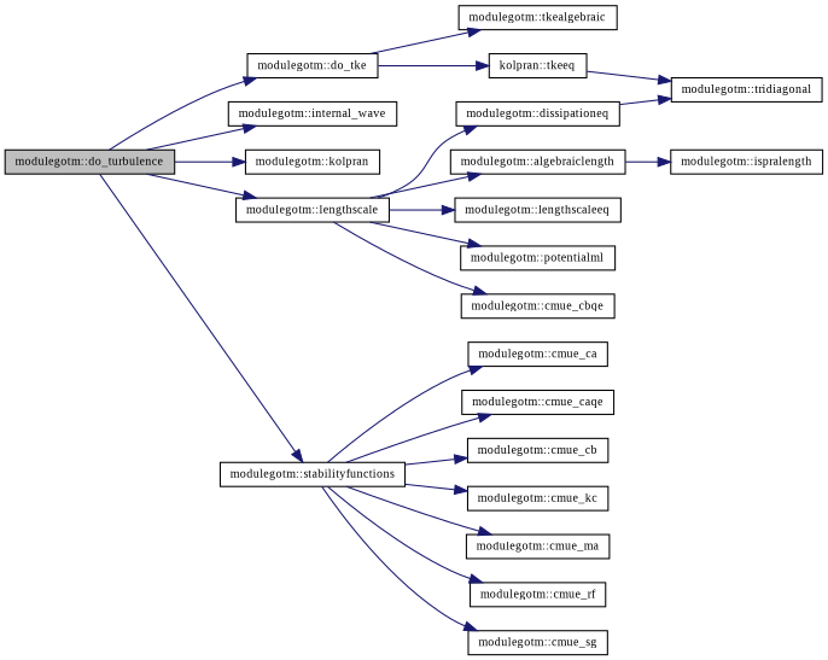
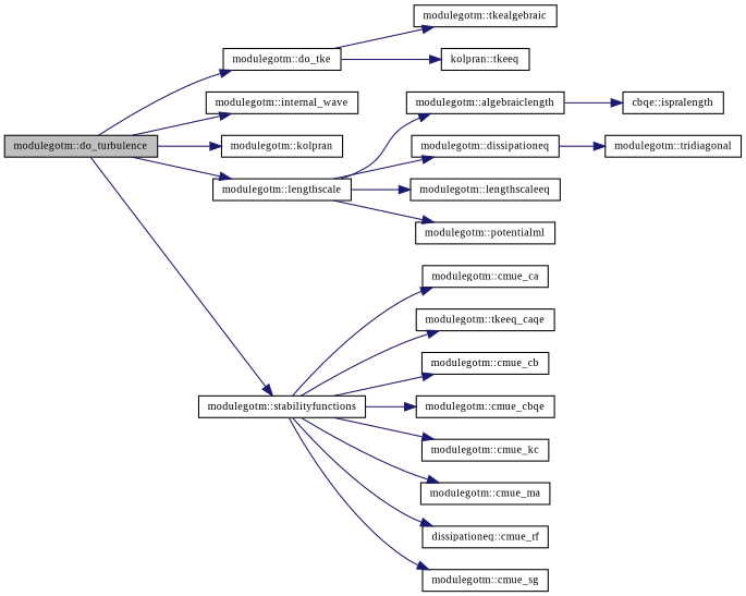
  digraph {
    fontname="Liberation Serif"
    rankdir=LR
    node [color=black fillcolor=white fontname="Liberation Serif" fontsize=10 shape=record style=filled]
    edge [color=midnightblue fontname="Liberation Serif" fontsize=10 labelfontname=Helvetica labelfontsize=10 style=solid]
    n1 [fillcolor=grey75 fontcolor=black height=0.2 label="modulegotm::do_turbulence" width=0.4]
    n2 [height=0.2 label="modulegotm::do_tke" width=0.4]
    n3 [height=0.2 label="modulegotm::internal_wave" width=0.4]
    n4 [height=0.2 label="modulegotm::kolpran" width=0.4]
    n5 [height=0.2 label="modulegotm::lengthscale" width=0.4]
    n6 [height=0.2 label="modulegotm::stabilityfunctions" width=0.4]
    n7 [height=0.2 label="modulegotm::tkealgebraic" width=0.4]
    n8 [height=0.2 label="kolpran::tkeeq" width=0.4]
    n9 [height=0.2 label="modulegotm::algebraiclength" width=0.4]
    n10 [height=0.2 label="modulegotm::dissipationeq" width=0.4]
    n11 [height=0.2 label="modulegotm::lengthscaleeq" width=0.4]
    n12 [height=0.2 label="modulegotm::potentialml" width=0.4]
    n13 [height=0.2 label="modulegotm::cmue_ca" width=0.4]
-   n14 [height=0.2 label="modulegotm::cmue_caqe" width=0.4]
+   n14 [height=0.2 label="modulegotm::tkeeq_caqe" width=0.4]
    n15 [height=0.2 label="modulegotm::cmue_cb" width=0.4]
    n16 [height=0.2 label="modulegotm::cmue_cbqe" width=0.4]
    n17 [height=0.2 label="modulegotm::cmue_kc" width=0.4]
    n18 [height=0.2 label="modulegotm::cmue_ma" width=0.4]
-   n19 [height=0.2 label="modulegotm::cmue_rf" width=0.4]
+   n19 [height=0.2 label="dissipationeq::cmue_rf" width=0.4]
    n20 [height=0.2 label="modulegotm::cmue_sg" width=0.4]
    n21 [height=0.2 label="modulegotm::tridiagonal" width=0.4]
-   n22 [height=0.2 label="modulegotm::ispralength" width=0.4]
+   n22 [height=0.2 label="cbqe::ispralength" width=0.4]
    n1 -> n2
    n1 -> n3
    n1 -> n4
    n1 -> n5
    n1 -> n6
    n2 -> n7
    n2 -> n8
    n5 -> n9
    n5 -> n10
    n5 -> n11
    n5 -> n12
    n6 -> n13
    n6 -> n14
    n6 -> n15
-   n5 -> n16
+   n6 -> n16
    n6 -> n17
    n6 -> n18
    n6 -> n19
    n6 -> n20
-   n8 -> n21
    n9 -> n22
    n10 -> n21
  }
